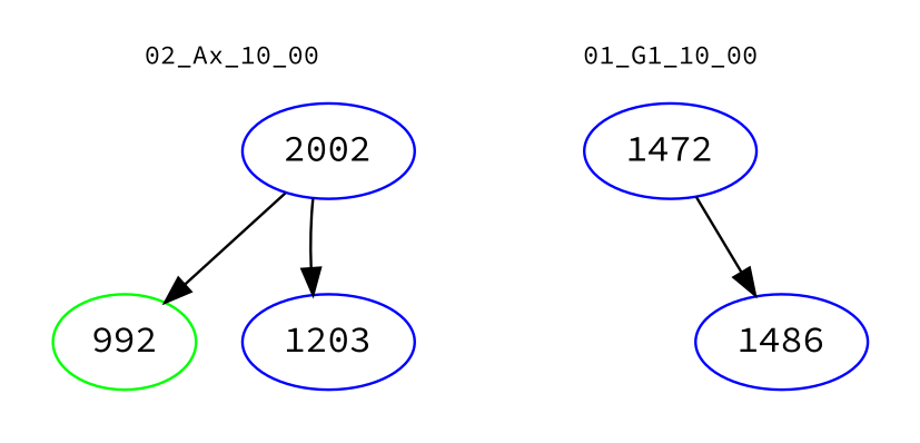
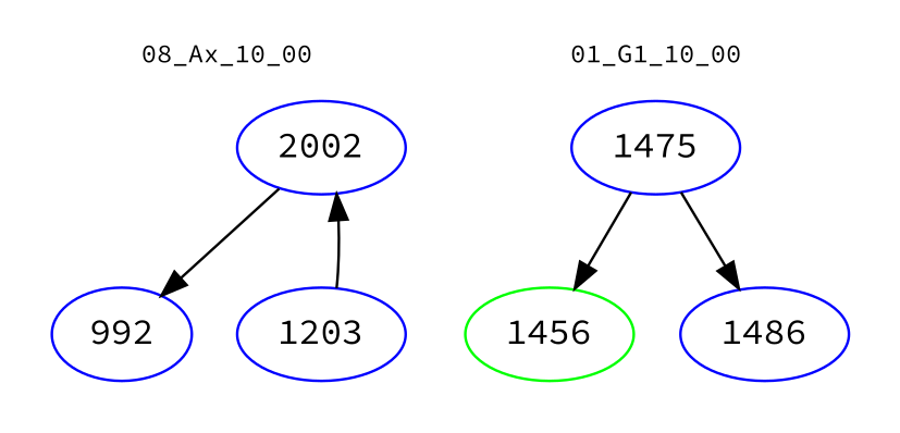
  digraph {
    fontname="Source Code Pro"
    node [color=blue fontname="Source Code Pro"]
    edge [color=black fontname="Source Code Pro"]
    n1 [label=2002]
-   n2 [color=green label=992]
+   n2 [label=992]
    n3 [label=1203]
-   n4 [label=1472]
+   n4 [label=1475]
+   n5 [color=green label=1456]
    n6 [label=1486]
    subgraph cluster_1 {
      color=white
      fontsize=10
-     label="02_Ax_10_00"
+     label="08_Ax_10_00"
      n1
      n2
      n3
    }
    subgraph cluster_2 {
      color=white
      fontsize=10
      label="01_G1_10_00"
      n4
+     n5
      n6
    }
    n1 -> n2
-   n1 -> n3
+   n3 -> n1
+   n4 -> n5
    n4 -> n6
  }
